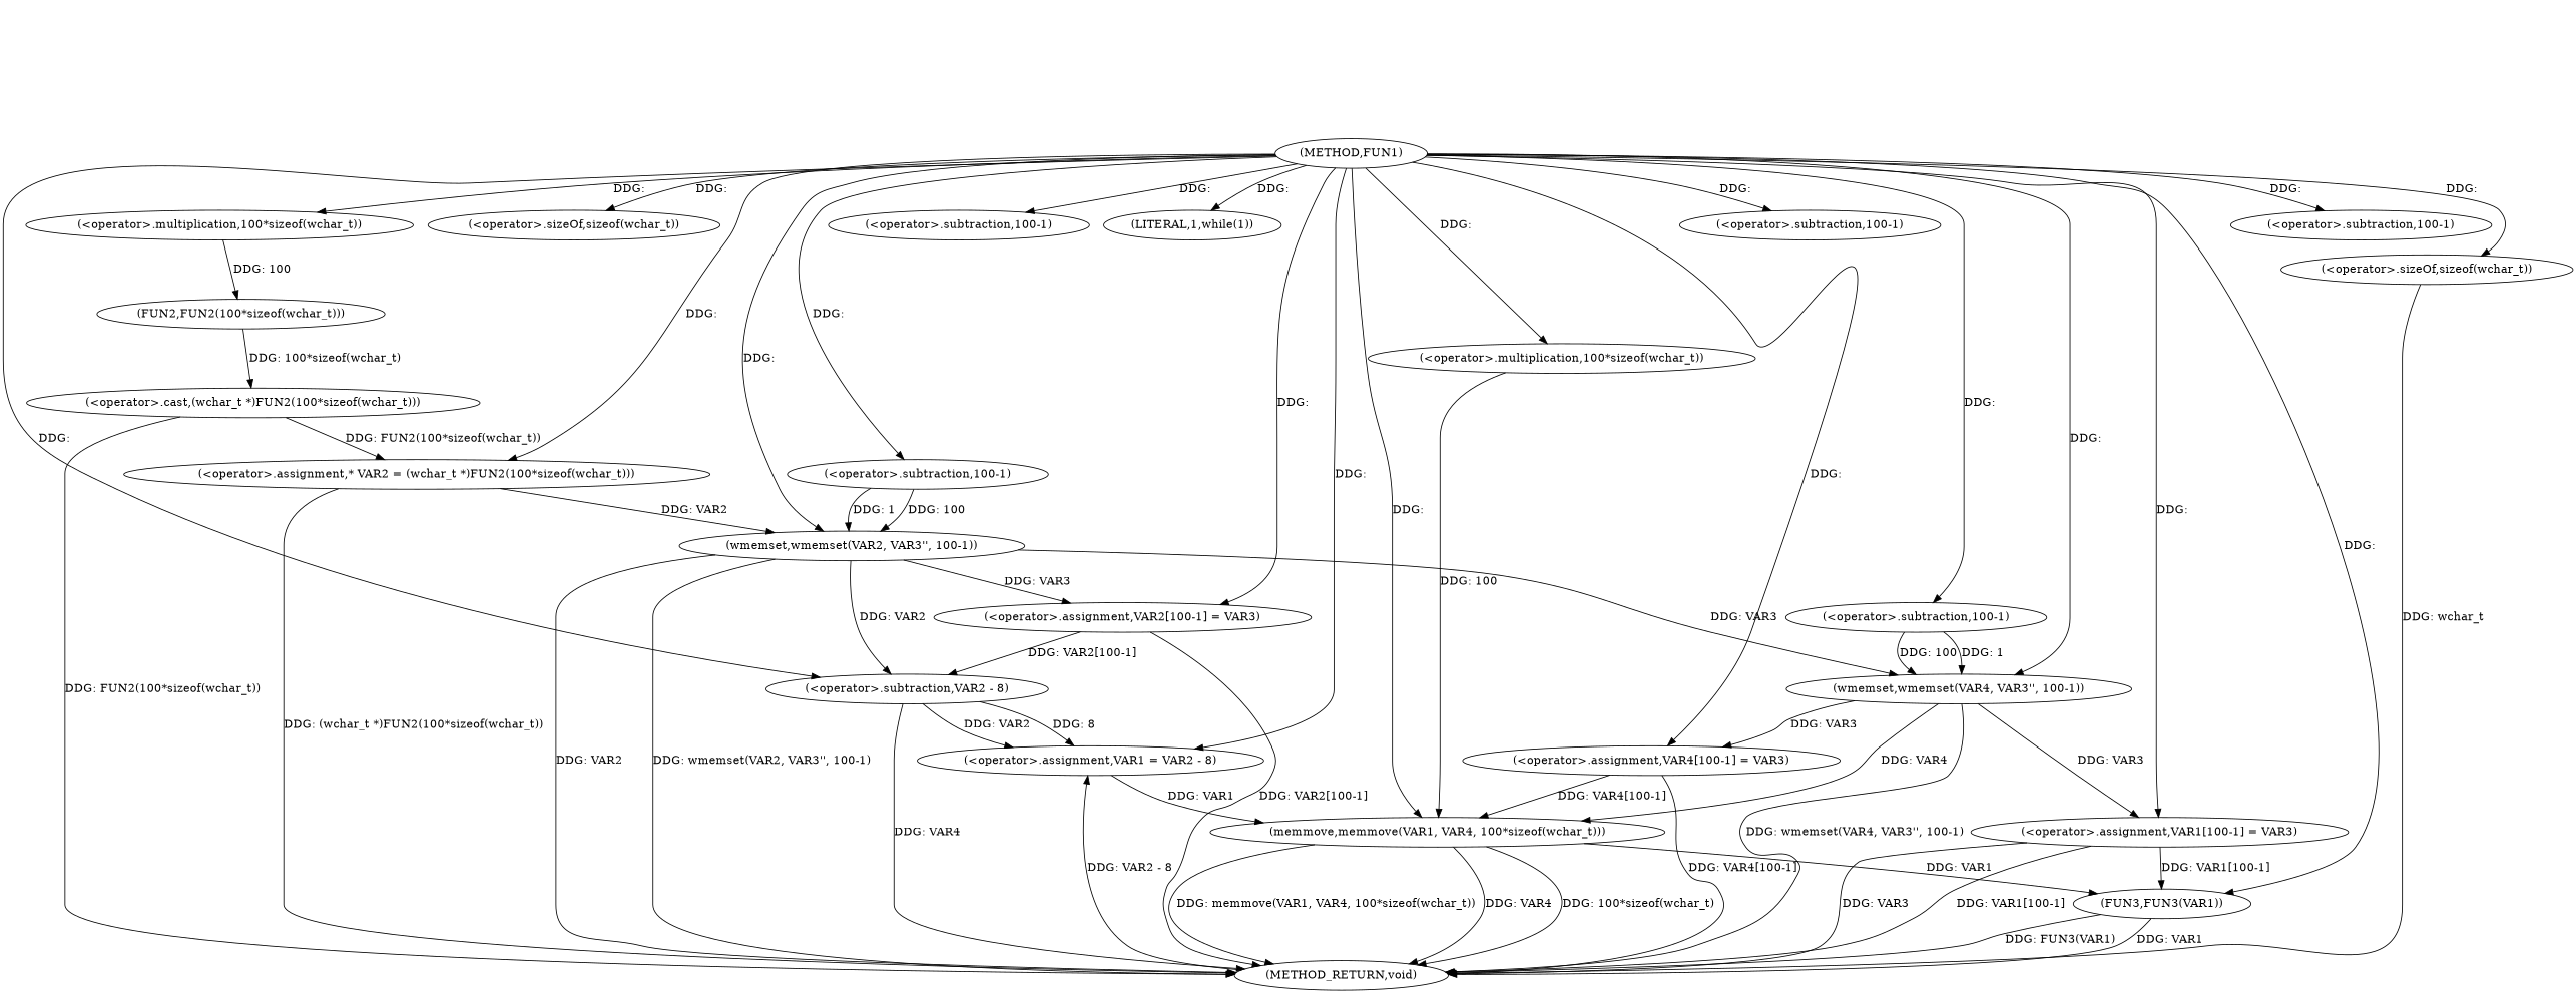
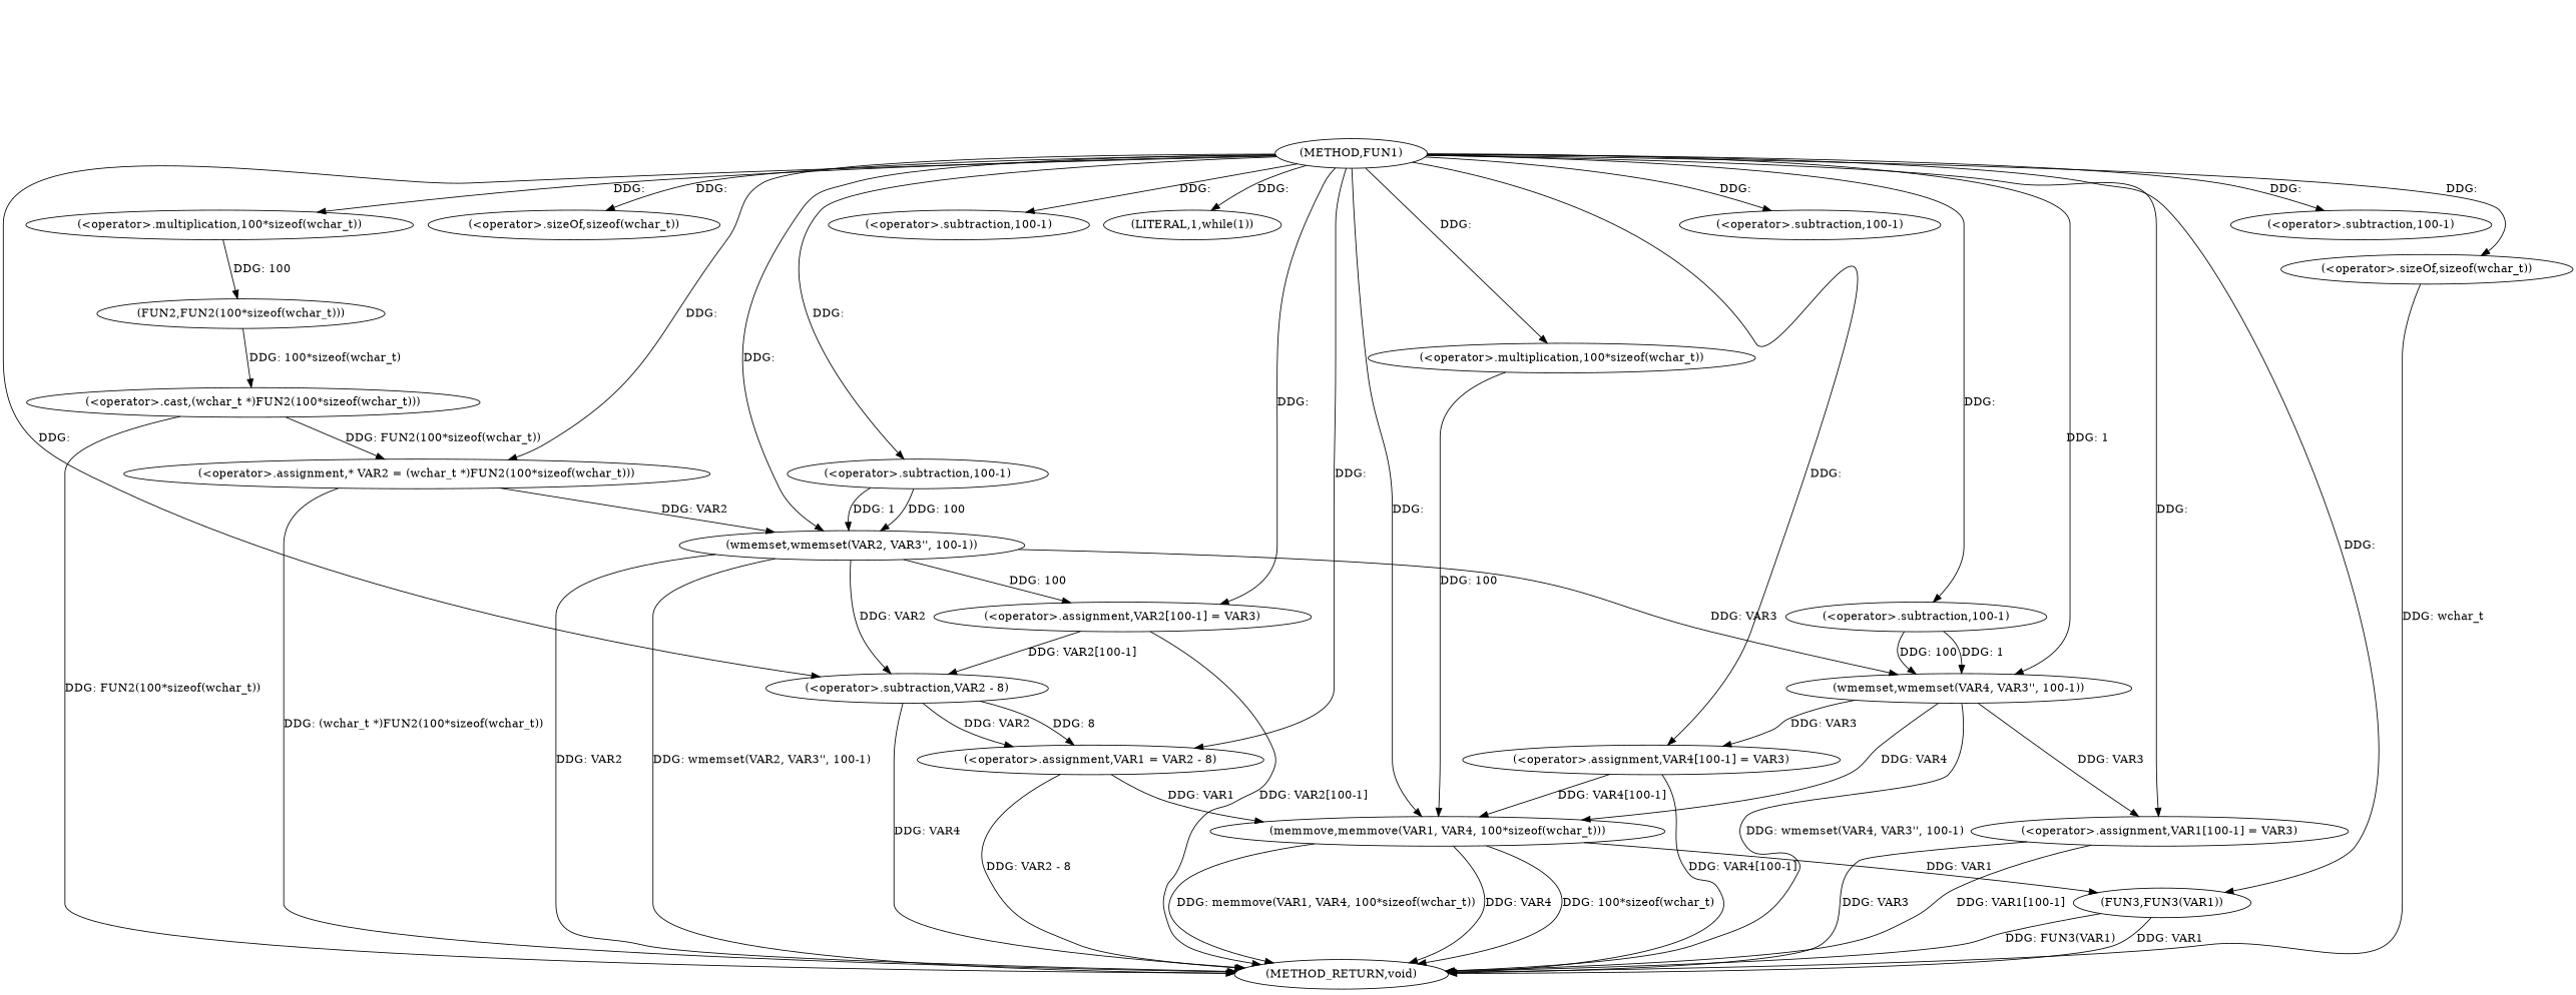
  digraph {
    n1 [label="(METHOD,FUN1)"]
    n2 [label="(<operator>.assignment,* VAR2 = (wchar_t *)FUN2(100*sizeof(wchar_t)))"]
    n3 [label="(<operator>.multiplication,100*sizeof(wchar_t))"]
    n4 [label="(<operator>.sizeOf,sizeof(wchar_t))"]
    n5 [label="(wmemset,wmemset(VAR2, VAR3'', 100-1))"]
    n6 [label="(<operator>.subtraction,100-1)"]
    n7 [label="(<operator>.assignment,VAR2[100-1] = VAR3)"]
    n8 [label="(<operator>.subtraction,100-1)"]
    n9 [label="(LITERAL,1,while(1))"]
    n10 [label="(<operator>.assignment,VAR1 = VAR2 - 8)"]
    n11 [label="(<operator>.subtraction,VAR2 - 8)"]
    n12 [label="(wmemset,wmemset(VAR4, VAR3'', 100-1))"]
    n13 [label="(<operator>.subtraction,100-1)"]
    n14 [label="(<operator>.assignment,VAR4[100-1] = VAR3)"]
    n15 [label="(<operator>.subtraction,100-1)"]
    n16 [label="(memmove,memmove(VAR1, VAR4, 100*sizeof(wchar_t)))"]
    n17 [label="(<operator>.multiplication,100*sizeof(wchar_t))"]
    n18 [label="(<operator>.sizeOf,sizeof(wchar_t))"]
    n19 [label="(<operator>.assignment,VAR1[100-1] = VAR3)"]
    n20 [label="(<operator>.subtraction,100-1)"]
    n21 [label="(FUN3,FUN3(VAR1))"]
    n22 [label="(METHOD_RETURN,void)"]
    n23 [label="(FUN2,FUN2(100*sizeof(wchar_t)))"]
    n24 [label="(<operator>.cast,(wchar_t *)FUN2(100*sizeof(wchar_t)))"]
    n1 -> n2 [label="DDG: "]
    n1 -> n3 [label="DDG: "]
    n1 -> n4 [label="DDG: "]
    n1 -> n5 [label="DDG: "]
    n1 -> n6 [label="DDG: "]
    n1 -> n7 [label="DDG: "]
    n1 -> n8 [label="DDG: "]
    n1 -> n9 [label="DDG: "]
    n1 -> n10 [label="DDG: "]
    n1 -> n11 [label="DDG: "]
-   n1 -> n12 [label="DDG: "]
+   n1 -> n12 [label="DDG: 1"]
    n1 -> n13 [label="DDG: "]
    n1 -> n14 [label="DDG: "]
    n1 -> n15 [label="DDG: "]
    n1 -> n16 [label="DDG: "]
    n1 -> n17 [label="DDG: "]
    n1 -> n18 [label="DDG: "]
    n1 -> n19 [label="DDG: "]
    n1 -> n20 [label="DDG: "]
    n1 -> n21 [label="DDG: "]
    n2 -> n5 [label="DDG: VAR2"]
    n2 -> n22 [label="DDG: (wchar_t *)FUN2(100*sizeof(wchar_t))"]
    n3 -> n23 [label="DDG: 100"]
-   n5 -> n7 [label="DDG: VAR3"]
+   n5 -> n7 [label="DDG: 100"]
    n5 -> n11 [label="DDG: VAR2"]
    n5 -> n12 [label="DDG: VAR3"]
    n5 -> n22 [label="DDG: VAR2"]
    n5 -> n22 [label="DDG: wmemset(VAR2, VAR3'', 100-1)"]
    n6 -> n5 [label="DDG: 100"]
    n6 -> n5 [label="DDG: 1"]
    n7 -> n11 [label="DDG: VAR2[100-1]"]
    n7 -> n22 [label="DDG: VAR2[100-1]"]
    n10 -> n16 [label="DDG: VAR1"]
-   n22 -> n10 [label="DDG: VAR2 - 8"]
+   n10 -> n22 [label="DDG: VAR2 - 8"]
    n11 -> n10 [label="DDG: VAR2"]
    n11 -> n10 [label="DDG: 8"]
    n11 -> n22 [label="DDG: VAR4"]
    n12 -> n14 [label="DDG: VAR3"]
    n12 -> n16 [label="DDG: VAR4"]
    n12 -> n19 [label="DDG: VAR3"]
    n12 -> n22 [label="DDG: wmemset(VAR4, VAR3'', 100-1)"]
    n13 -> n12 [label="DDG: 100"]
    n13 -> n12 [label="DDG: 1"]
    n14 -> n16 [label="DDG: VAR4[100-1]"]
    n14 -> n22 [label="DDG: VAR4[100-1]"]
    n16 -> n21 [label="DDG: VAR1"]
    n16 -> n22 [label="DDG: VAR4"]
    n16 -> n22 [label="DDG: 100*sizeof(wchar_t)"]
    n16 -> n22 [label="DDG: memmove(VAR1, VAR4, 100*sizeof(wchar_t))"]
    n17 -> n16 [label="DDG: 100"]
    n18 -> n22 [label="DDG: wchar_t"]
-   n19 -> n21 [label="DDG: VAR1[100-1]"]
    n19 -> n22 [label="DDG: VAR3"]
    n19 -> n22 [label="DDG: VAR1[100-1]"]
    n21 -> n22 [label="DDG: FUN3(VAR1)"]
    n21 -> n22 [label="DDG: VAR1"]
    n23 -> n24 [label="DDG: 100*sizeof(wchar_t)"]
    n24 -> n2 [label="DDG: FUN2(100*sizeof(wchar_t))"]
    n24 -> n22 [label="DDG: FUN2(100*sizeof(wchar_t))"]
  }
